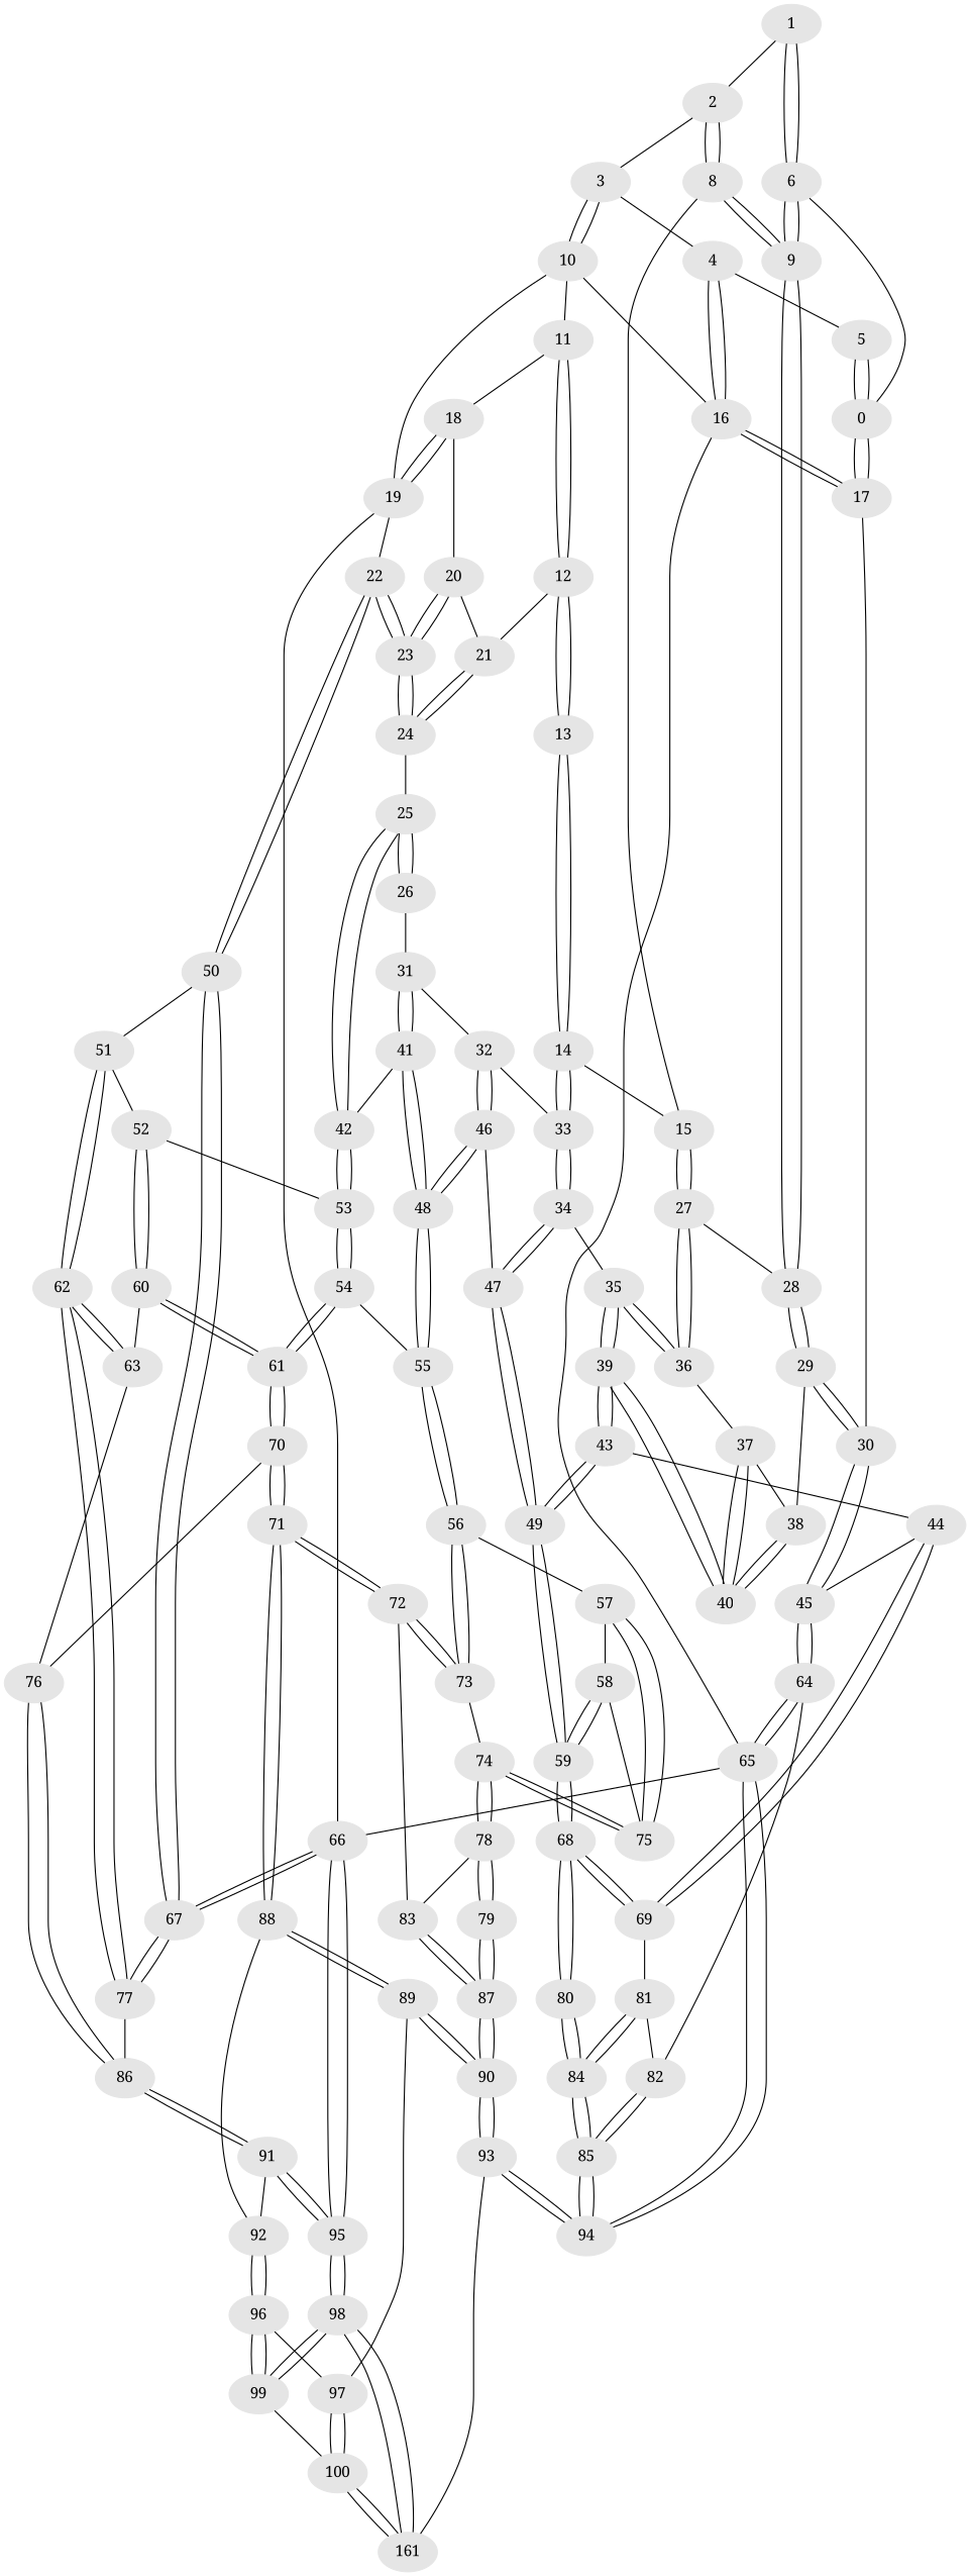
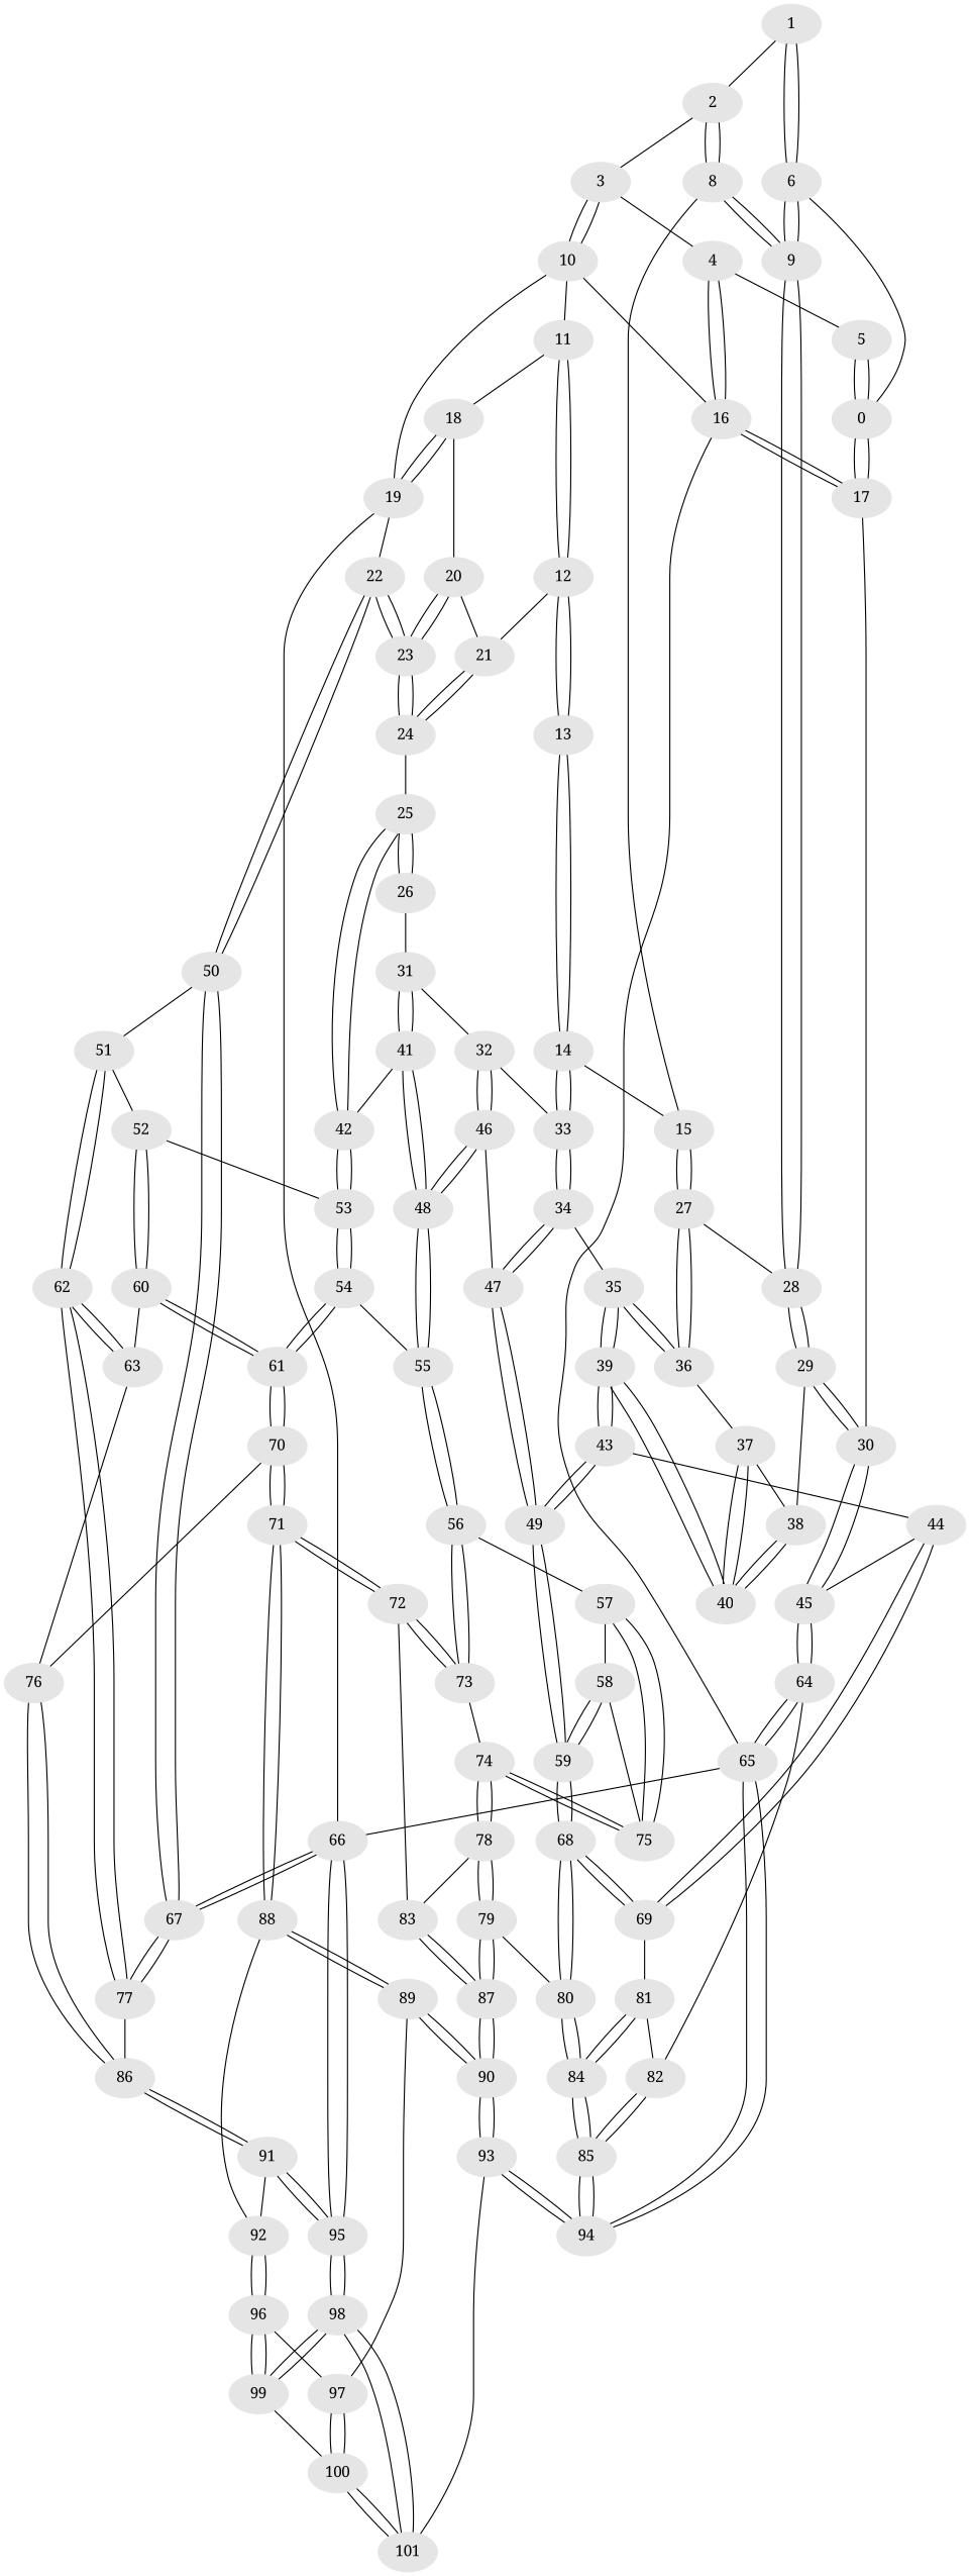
  graph {
    fontname="Noto Serif"
    node [color=gray90 fontname="Noto Serif" style=filled]
    edge [fontname="Noto Serif"]
    1
    2
    6
    3
    8
    n6 [label=0]
    9
    4
    10
    15
    5
    16
    11
    19
    17
    65
    28
    30
    27
    29
    12
    18
    22
    66
    13
    21
    20
    14
    24
    33
    26
    31
    34
    36
    94
    45
    23
    50
    67
    95
    25
    51
    42
    53
    32
    41
    37
    38
    40
    64
    46
    48
    47
    35
    39
    49
    43
    44
    55
    54
    69
    59
    81
    82
    56
    68
    52
    62
    77
    60
    63
    61
    70
    57
    73
    58
    75
    74
    80
    76
    71
    86
    85
    98
    84
    72
    88
    83
    89
    92
    87
    78
    79
    91
    90
    93
    97
    96
    100
-   101 [label=161]
+   101
    99
    1 -- 2
    1 -- 6
    1 -- 6
    2 -- 3
    2 -- 8
    2 -- 8
    6 -- n6
    6 -- 9
    6 -- 9
    3 -- 4
    3 -- 10
    3 -- 10
    8 -- 9
    8 -- 9
    8 -- 15
    n6 -- 17
    n6 -- 17
    9 -- 28
    9 -- 28
    4 -- 5
    4 -- 16
    4 -- 16
    10 -- 16
    10 -- 11
    10 -- 19
    15 -- 27
    15 -- 27
    5 -- n6
    5 -- n6
    16 -- 17
    16 -- 17
    16 -- 65
    11 -- 12
    11 -- 12
    11 -- 18
    19 -- 22
    19 -- 66
    17 -- 30
    65 -- 66
    65 -- 94
    65 -- 94
    28 -- 29
    28 -- 29
    30 -- 45
    30 -- 45
    27 -- 28
    27 -- 36
    27 -- 36
    29 -- 30
    29 -- 30
    29 -- 38
    12 -- 13
    12 -- 13
    12 -- 21
    18 -- 19
    18 -- 19
    18 -- 20
    22 -- 23
    22 -- 23
    22 -- 50
    22 -- 50
    66 -- 67
    66 -- 67
    66 -- 95
    66 -- 95
    13 -- 14
    13 -- 14
    21 -- 24
    21 -- 24
    20 -- 21
    20 -- 23
    20 -- 23
    14 -- 15
    14 -- 33
    14 -- 33
    24 -- 25
    33 -- 34
    33 -- 34
    26 -- 31
    31 -- 32
    31 -- 41
    31 -- 41
    34 -- 47
    34 -- 47
    34 -- 35
    36 -- 37
    45 -- 64
    45 -- 64
    23 -- 24
    23 -- 24
    50 -- 67
    50 -- 67
    50 -- 51
    67 -- 77
    67 -- 77
    95 -- 98
    95 -- 98
    25 -- 26
    25 -- 26
    25 -- 42
    25 -- 42
    51 -- 52
    51 -- 62
    51 -- 62
    42 -- 53
    42 -- 53
    53 -- 54
    53 -- 54
    32 -- 33
    32 -- 46
    32 -- 46
    41 -- 42
    41 -- 48
    41 -- 48
    37 -- 38
    37 -- 40
    37 -- 40
    38 -- 40
    38 -- 40
    64 -- 65
    64 -- 65
    64 -- 82
    46 -- 48
    46 -- 48
    46 -- 47
    48 -- 55
    48 -- 55
    47 -- 49
    47 -- 49
    35 -- 36
    35 -- 36
    35 -- 39
    35 -- 39
    39 -- 40
    39 -- 40
    39 -- 43
    39 -- 43
    49 -- 59
    49 -- 59
    43 -- 49
    43 -- 49
    43 -- 44
    44 -- 45
    44 -- 69
    44 -- 69
    55 -- 56
    55 -- 56
    54 -- 55
    54 -- 61
    54 -- 61
    69 -- 81
    59 -- 68
    59 -- 68
    81 -- 82
    81 -- 84
    81 -- 84
    82 -- 85
    82 -- 85
    56 -- 57
    56 -- 73
    56 -- 73
    68 -- 69
    68 -- 69
    68 -- 80
    68 -- 80
    52 -- 53
    52 -- 60
    52 -- 60
    62 -- 77
    62 -- 77
    62 -- 63
    62 -- 63
    77 -- 86
    60 -- 63
    60 -- 61
    60 -- 61
    63 -- 76
    61 -- 70
    61 -- 70
    70 -- 76
    70 -- 71
    70 -- 71
    57 -- 58
    57 -- 75
    57 -- 75
    73 -- 74
    58 -- 59
    58 -- 59
    58 -- 75
    74 -- 75
    74 -- 75
    74 -- 78
    74 -- 78
    80 -- 84
    80 -- 84
    76 -- 86
    76 -- 86
    71 -- 72
    71 -- 72
    71 -- 88
    71 -- 88
    86 -- 91
    86 -- 91
    85 -- 94
    85 -- 94
    98 -- 101
    98 -- 101
    98 -- 99
    98 -- 99
    84 -- 85
    84 -- 85
    72 -- 73
    72 -- 73
    72 -- 83
    88 -- 89
    88 -- 89
    88 -- 92
    83 -- 87
    83 -- 87
    89 -- 90
    89 -- 90
    89 -- 97
    92 -- 96
    92 -- 96
    87 -- 90
    87 -- 90
    78 -- 83
    78 -- 79
    78 -- 79
+   79 -- 80
    79 -- 87
    79 -- 87
    91 -- 95
    91 -- 95
    91 -- 92
    90 -- 93
    90 -- 93
    93 -- 94
    93 -- 94
    93 -- 101
    97 -- 100
    97 -- 100
    96 -- 97
    96 -- 99
    96 -- 99
    100 -- 101
    100 -- 101
    99 -- 100
  }
